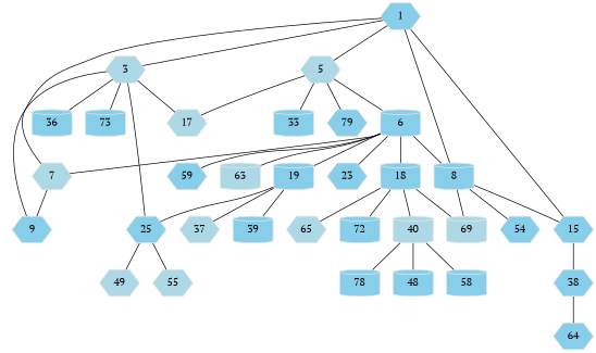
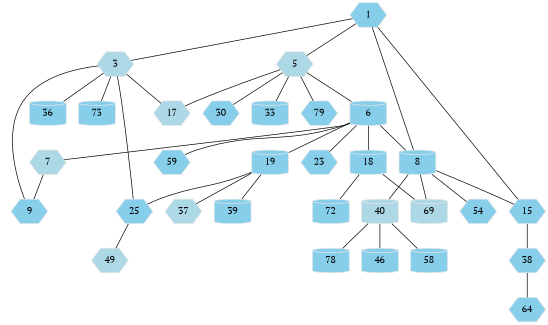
  graph {
    fontname="PT Serif"
    node [color=gray90 fillcolor=skyblue fontname="PT Serif" shape=hexagon style=filled]
    edge [fontname="PT Serif"]
    1 [super="+2"]
    3 [fillcolor=lightblue super="+4"]
    5 [fillcolor=lightblue super="+10"]
    7 [fillcolor=lightblue super="+57+53"]
    8 [shape=cylinder super="+41+12"]
    15 [super="+28+47"]
    9 [super="+22+24"]
    17 [fillcolor=lightblue super="+46+87+31"]
    25
    36 [shape=cylinder]
    73 [shape=cylinder]
    6 [shape=cylinder super="+77+14+62+13"]
+   30
    33 [shape=cylinder]
    79 [super="+92"]
    40 [fillcolor=lightblue shape=cylinder super="+49"]
    54 [super="+76"]
    69 [fillcolor=lightblue shape=cylinder super="+75"]
    38 [super="+52"]
    n20 [fillcolor=lightblue label=49 super="+84"]
-   55 [fillcolor=lightblue super="+68"]
    18 [shape=cylinder super="+60+21+88"]
    19 [shape=cylinder]
    23
    59
-   63 [fillcolor=lightblue shape=cylinder]
-   65 [fillcolor=lightblue]
    72 [shape=cylinder super="+80"]
    37 [fillcolor=lightblue]
    39 [shape=cylinder super="+51"]
-   48 [shape=cylinder]
+   48 [shape=cylinder label=46]
    58 [shape=cylinder]
    78 [shape=cylinder]
    64
    1 -- 3
    1 -- 5
-   1 -- 7
    1 -- 8 [weight=2]
    1 -- 15
    3 -- 9
    3 -- 17
    3 -- 25
    3 -- 36
    3 -- 73
    5 -- 17
    5 -- 6
+   5 -- 30
    5 -- 33
    5 -- 79
    7 -- 9
    8 -- 15
-   18 -- 40
+   8 -- 40
    8 -- 54
    8 -- 69
    15 -- 38
    25 -- n20
-   25 -- 55
    6 -- 7
    6 -- 8
    6 -- 18 [weight=2]
    6 -- 19
    6 -- 23
    6 -- 59
-   6 -- 63
    40 -- 48
    40 -- 58
    40 -- 78
    38 -- 64
    18 -- 69
-   18 -- 65
    18 -- 72
    19 -- 25
    19 -- 37
    19 -- 39
  }
